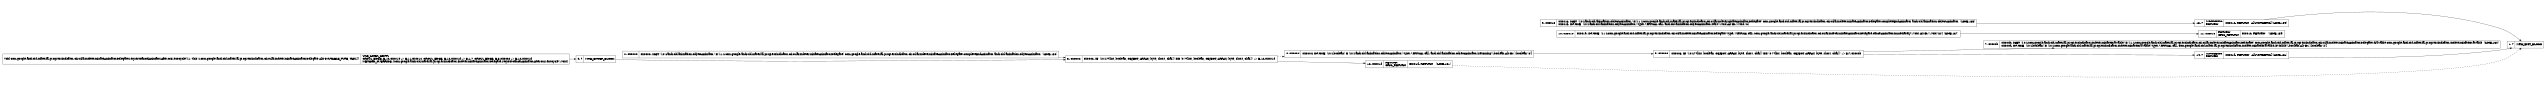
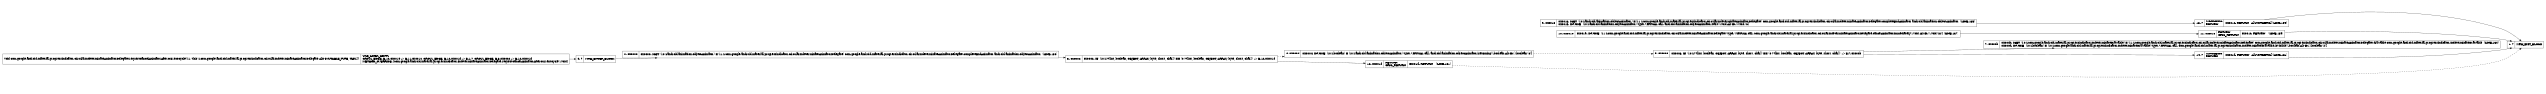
  digraph {
    rankdir=LR
    node [shape=record]
    n1 [label="{0\:\ ?|MTH_ENTER_BLOCK\l}"]
    n2 [label="{2\:\ 0x0000|0x0000: IGET  (r0 I:android.animation.ObjectAnimator) = (r1 I:com.google.android.material.progressindicator.CircularIndeterminateAnimatorDelegate) com.google.android.material.progressindicator.CircularIndeterminateAnimatorDelegate.completeEndAnimator android.animation.ObjectAnimator  (LINE:130)\l}"]
    n3 [label="{3\:\ 0x0002|0x0002: IF  (r0 I:??[int, boolean, OBJECT, ARRAY, byte, short, char]) == (0 ??[int, boolean, OBJECT, ARRAY, byte, short, char])  \-\> B:12:0x001d \l}"]
    n4 [label="{4\:\ 0x0004|0x0004: INVOKE  (r0 I:boolean) = (r0 I:android.animation.ObjectAnimator) type: VIRTUAL call: android.animation.ObjectAnimator.isRunning():boolean A[MD:():boolean (c)]\l}"]
    n5 [label="{12\:\ 0x001d|RETURN\lORIG_RETURN\l|0x001d: RETURN    (LINE:131)\l}"]
    n6 [label="{5\:\ 0x0008|0x0008: IF  (r0 I:??[int, boolean, OBJECT, ARRAY, byte, short, char]) == (0 ??[int, boolean, OBJECT, ARRAY, byte, short, char])  \-\> B:7:0x000b \l}"]
    n7 [label="{1\:\ ?|MTH_EXIT_BLOCK\l}"]
    n8 [label="{7\:\ 0x000b|0x000b: IGET  (r0 I:com.google.android.material.progressindicator.IndeterminateDrawable) = (r1 I:com.google.android.material.progressindicator.CircularIndeterminateAnimatorDelegate) com.google.android.material.progressindicator.CircularIndeterminateAnimatorDelegate.drawable com.google.android.material.progressindicator.IndeterminateDrawable  (LINE:134)\l0x000d: INVOKE  (r0 I:boolean) = (r0 I:com.google.android.material.progressindicator.IndeterminateDrawable) type: VIRTUAL call: com.google.android.material.progressindicator.IndeterminateDrawable.isVisible():boolean A[MD:():boolean (s)]\l}"]
    n9 [label="{14\:\ ?|SYNTHETIC\lRETURN\l|0x001d: RETURN   A[SYNTHETIC] (LINE:131)\l}"]
    n10 [label="{9\:\ 0x0013|0x0013: IGET  (r0 I:android.animation.ObjectAnimator) = (r1 I:com.google.android.material.progressindicator.CircularIndeterminateAnimatorDelegate) com.google.android.material.progressindicator.CircularIndeterminateAnimatorDelegate.completeEndAnimator android.animation.ObjectAnimator  (LINE:135)\l0x0015: INVOKE  (r0 I:android.animation.ObjectAnimator) type: VIRTUAL call: android.animation.ObjectAnimator.start():void A[MD:():void (c)]\l}"]
    n11 [label="{13\:\ ?|SYNTHETIC\lRETURN\l|0x001c: RETURN   A[SYNTHETIC] (LINE:139)\l}"]
    n12 [label="{10\:\ 0x0019|0x0019: INVOKE  (r1 I:com.google.android.material.progressindicator.CircularIndeterminateAnimatorDelegate) type: VIRTUAL call: com.google.android.material.progressindicator.CircularIndeterminateAnimatorDelegate.cancelAnimatorImmediately():void A[MD:():void (m)] (LINE:137)\l}"]
    n13 [label="{11\:\ 0x001c|RETURN\lORIG_RETURN\l|0x001c: RETURN    (LINE:139)\l}"]
    n14 [label="{void com.google.android.material.progressindicator.CircularIndeterminateAnimatorDelegate.requestCancelAnimatorAfterCurrentCycle((r1 'this' I:com.google.android.material.progressindicator.CircularIndeterminateAnimatorDelegate A[IMMUTABLE_TYPE, THIS]))  | USE_LINES_HINTS\lCROSS_EDGE: B:10:0x0019 \-\> B:11:0x001c, CROSS_EDGE: B:12:0x001d \-\> B:1:?, CROSS_EDGE: B:3:0x0002 \-\> B:12:0x001d\lMETHOD_OVERRIDE: [com.google.android.material.progressindicator.IndeterminateAnimatorDelegate.requestCancelAnimatorAfterCurrentCycle():void]\l}"]
-   n1 -> n3
+   n1 -> n2
    n2 -> n3
    n3 -> n4 [style=dashed]
    n3 -> n5
-   n4 -> n6
+   n4 -> n6 [style=dashed]
    n5 -> n7 [style=dashed]
    n6 -> n8
    n6 -> n9 [style=solid]
    n9 -> n7
    n10 -> n11
    n11 -> n7
    n12 -> n13
+   n13 -> n7
    n14 -> n1
  }
